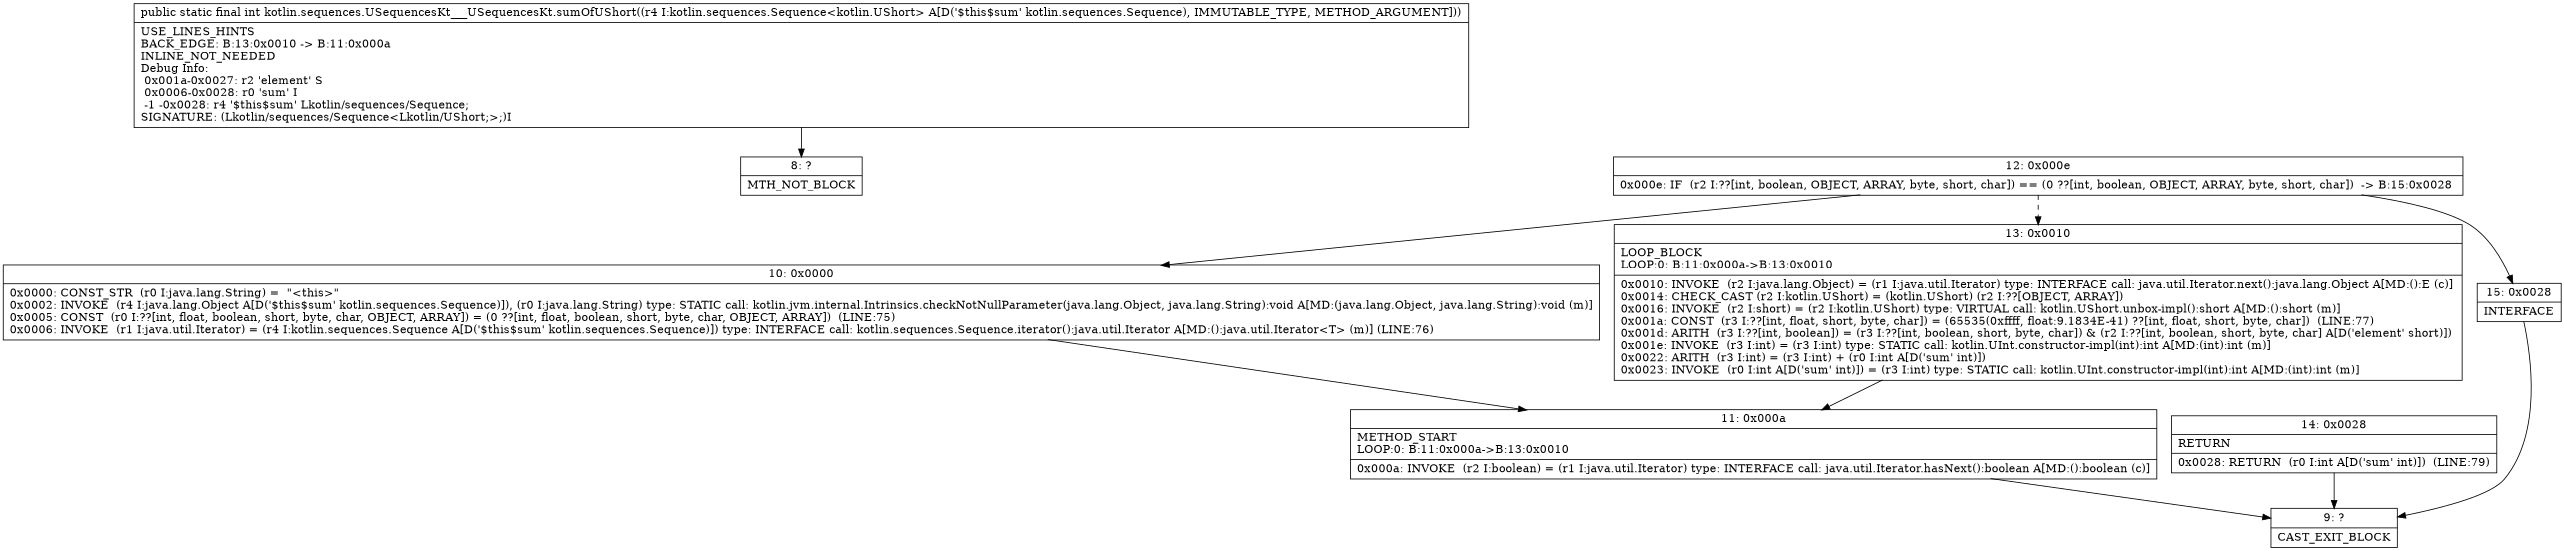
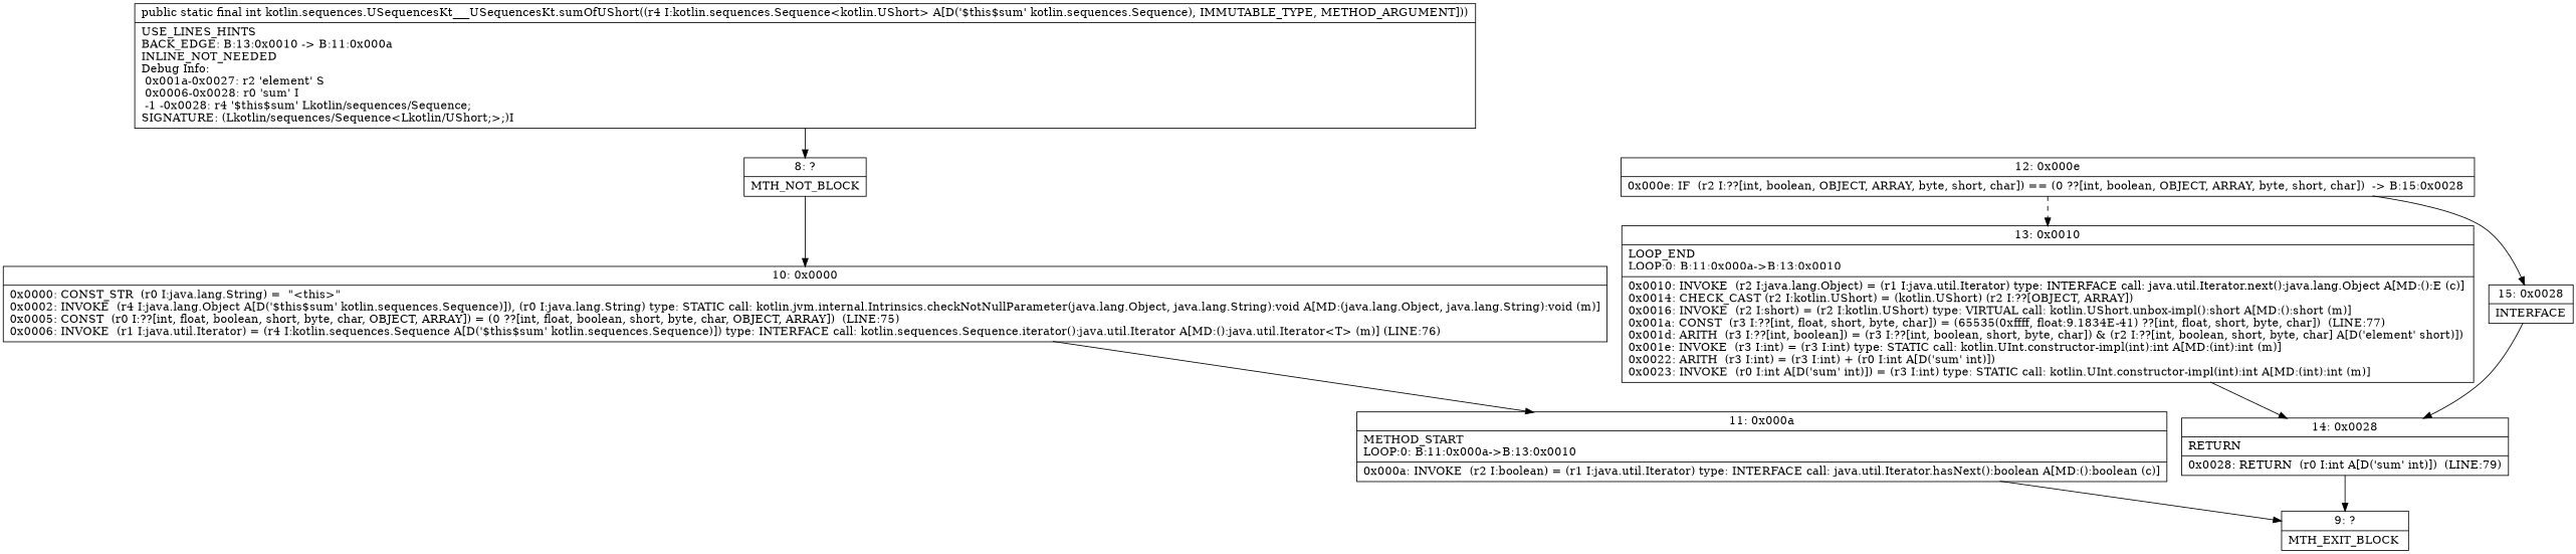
  digraph {
    node [shape=record]
    n1 [label="{8\:\ ?|MTH_NOT_BLOCK\l}"]
    n2 [label="{10\:\ 0x0000|0x0000: CONST_STR  (r0 I:java.lang.String) =  \"\<this\>\" \l0x0002: INVOKE  (r4 I:java.lang.Object A[D('$this$sum' kotlin.sequences.Sequence)]), (r0 I:java.lang.String) type: STATIC call: kotlin.jvm.internal.Intrinsics.checkNotNullParameter(java.lang.Object, java.lang.String):void A[MD:(java.lang.Object, java.lang.String):void (m)]\l0x0005: CONST  (r0 I:??[int, float, boolean, short, byte, char, OBJECT, ARRAY]) = (0 ??[int, float, boolean, short, byte, char, OBJECT, ARRAY])  (LINE:75)\l0x0006: INVOKE  (r1 I:java.util.Iterator) = (r4 I:kotlin.sequences.Sequence A[D('$this$sum' kotlin.sequences.Sequence)]) type: INTERFACE call: kotlin.sequences.Sequence.iterator():java.util.Iterator A[MD:():java.util.Iterator\<T\> (m)] (LINE:76)\l}"]
    n3 [label="{11\:\ 0x000a|METHOD_START\lLOOP:0: B:11:0x000a\-\>B:13:0x0010\l|0x000a: INVOKE  (r2 I:boolean) = (r1 I:java.util.Iterator) type: INTERFACE call: java.util.Iterator.hasNext():boolean A[MD:():boolean (c)]\l}"]
-   n4 [label="{9\:\ ?|CAST_EXIT_BLOCK\l}"]
+   n4 [label="{9\:\ ?|MTH_EXIT_BLOCK\l}"]
    n5 [label="{12\:\ 0x000e|0x000e: IF  (r2 I:??[int, boolean, OBJECT, ARRAY, byte, short, char]) == (0 ??[int, boolean, OBJECT, ARRAY, byte, short, char])  \-\> B:15:0x0028 \l}"]
-   n6 [label="{13\:\ 0x0010|LOOP_BLOCK\lLOOP:0: B:11:0x000a\-\>B:13:0x0010\l|0x0010: INVOKE  (r2 I:java.lang.Object) = (r1 I:java.util.Iterator) type: INTERFACE call: java.util.Iterator.next():java.lang.Object A[MD:():E (c)]\l0x0014: CHECK_CAST (r2 I:kotlin.UShort) = (kotlin.UShort) (r2 I:??[OBJECT, ARRAY]) \l0x0016: INVOKE  (r2 I:short) = (r2 I:kotlin.UShort) type: VIRTUAL call: kotlin.UShort.unbox\-impl():short A[MD:():short (m)]\l0x001a: CONST  (r3 I:??[int, float, short, byte, char]) = (65535(0xffff, float:9.1834E\-41) ??[int, float, short, byte, char])  (LINE:77)\l0x001d: ARITH  (r3 I:??[int, boolean]) = (r3 I:??[int, boolean, short, byte, char]) & (r2 I:??[int, boolean, short, byte, char] A[D('element' short)]) \l0x001e: INVOKE  (r3 I:int) = (r3 I:int) type: STATIC call: kotlin.UInt.constructor\-impl(int):int A[MD:(int):int (m)]\l0x0022: ARITH  (r3 I:int) = (r3 I:int) + (r0 I:int A[D('sum' int)]) \l0x0023: INVOKE  (r0 I:int A[D('sum' int)]) = (r3 I:int) type: STATIC call: kotlin.UInt.constructor\-impl(int):int A[MD:(int):int (m)]\l}"]
+   n6 [label="{13\:\ 0x0010|LOOP_END\lLOOP:0: B:11:0x000a\-\>B:13:0x0010\l|0x0010: INVOKE  (r2 I:java.lang.Object) = (r1 I:java.util.Iterator) type: INTERFACE call: java.util.Iterator.next():java.lang.Object A[MD:():E (c)]\l0x0014: CHECK_CAST (r2 I:kotlin.UShort) = (kotlin.UShort) (r2 I:??[OBJECT, ARRAY]) \l0x0016: INVOKE  (r2 I:short) = (r2 I:kotlin.UShort) type: VIRTUAL call: kotlin.UShort.unbox\-impl():short A[MD:():short (m)]\l0x001a: CONST  (r3 I:??[int, float, short, byte, char]) = (65535(0xffff, float:9.1834E\-41) ??[int, float, short, byte, char])  (LINE:77)\l0x001d: ARITH  (r3 I:??[int, boolean]) = (r3 I:??[int, boolean, short, byte, char]) & (r2 I:??[int, boolean, short, byte, char] A[D('element' short)]) \l0x001e: INVOKE  (r3 I:int) = (r3 I:int) type: STATIC call: kotlin.UInt.constructor\-impl(int):int A[MD:(int):int (m)]\l0x0022: ARITH  (r3 I:int) = (r3 I:int) + (r0 I:int A[D('sum' int)]) \l0x0023: INVOKE  (r0 I:int A[D('sum' int)]) = (r3 I:int) type: STATIC call: kotlin.UInt.constructor\-impl(int):int A[MD:(int):int (m)]\l}"]
    n7 [label="{15\:\ 0x0028|INTERFACE\l}"]
    n8 [label="{14\:\ 0x0028|RETURN\l|0x0028: RETURN  (r0 I:int A[D('sum' int)])  (LINE:79)\l}"]
    n9 [label="{public static final int kotlin.sequences.USequencesKt___USequencesKt.sumOfUShort((r4 I:kotlin.sequences.Sequence\<kotlin.UShort\> A[D('$this$sum' kotlin.sequences.Sequence), IMMUTABLE_TYPE, METHOD_ARGUMENT]))  | USE_LINES_HINTS\lBACK_EDGE: B:13:0x0010 \-\> B:11:0x000a\lINLINE_NOT_NEEDED\lDebug Info:\l  0x001a\-0x0027: r2 'element' S\l  0x0006\-0x0028: r0 'sum' I\l  \-1 \-0x0028: r4 '$this$sum' Lkotlin\/sequences\/Sequence;\lSIGNATURE: (Lkotlin\/sequences\/Sequence\<Lkotlin\/UShort;\>;)I\l}"]
-   n5 -> n2
+   n1 -> n2
    n2 -> n3
    n3 -> n4
    n5 -> n6 [style=dashed]
    n5 -> n7
-   n6 -> n3
-   n7 -> n4
+   n6 -> n8
+   n7 -> n8
    n8 -> n4
    n9 -> n1
  }
